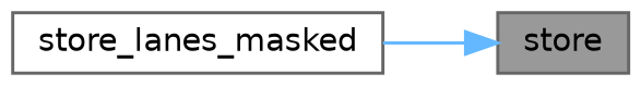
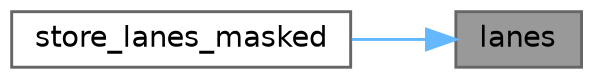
  digraph {
    rankdir=RL
    node [fontname=Helvetica fontsize=10 shape=box style=filled]
-   n1 [color=gray40 fillcolor=grey60 fontcolor=black height=0.2 label=store width=0.4]
+   n1 [color=gray40 fillcolor=grey60 fontcolor=black height=0.2 label=lanes width=0.4]
    n2 [color=grey40 fillcolor=white height=0.2 label=store_lanes_masked width=0.4]
    n1 -> n2 [color=steelblue1 dir=back fontname=Helvetica fontsize=10 labelfontname=Helvetica labelfontsize=10 style=solid]
  }
